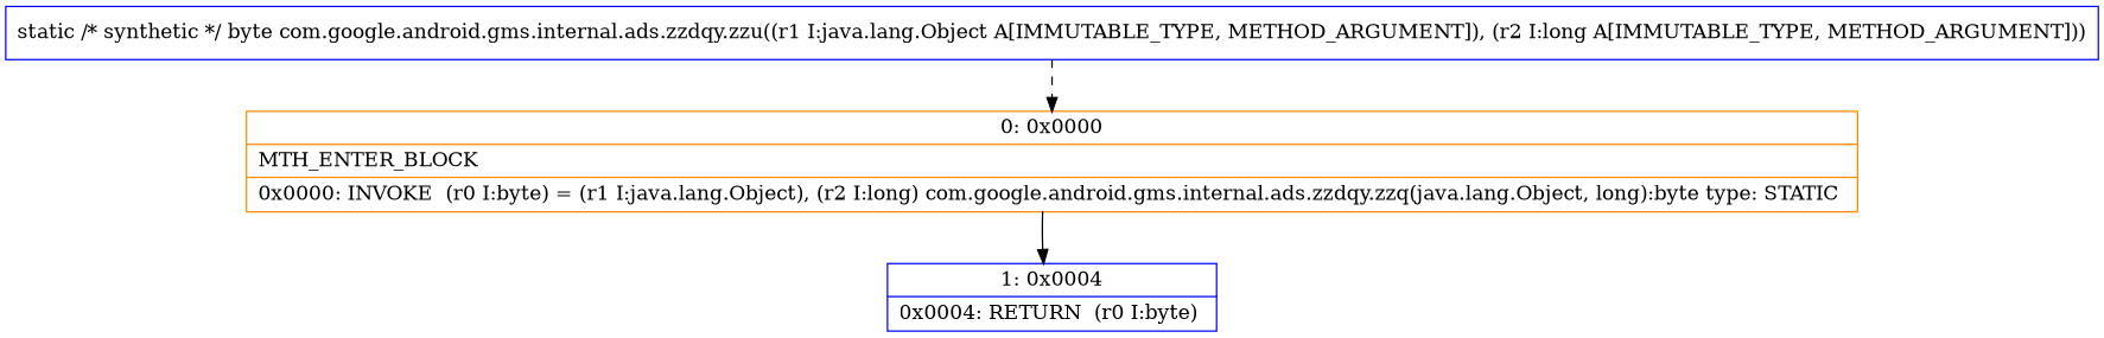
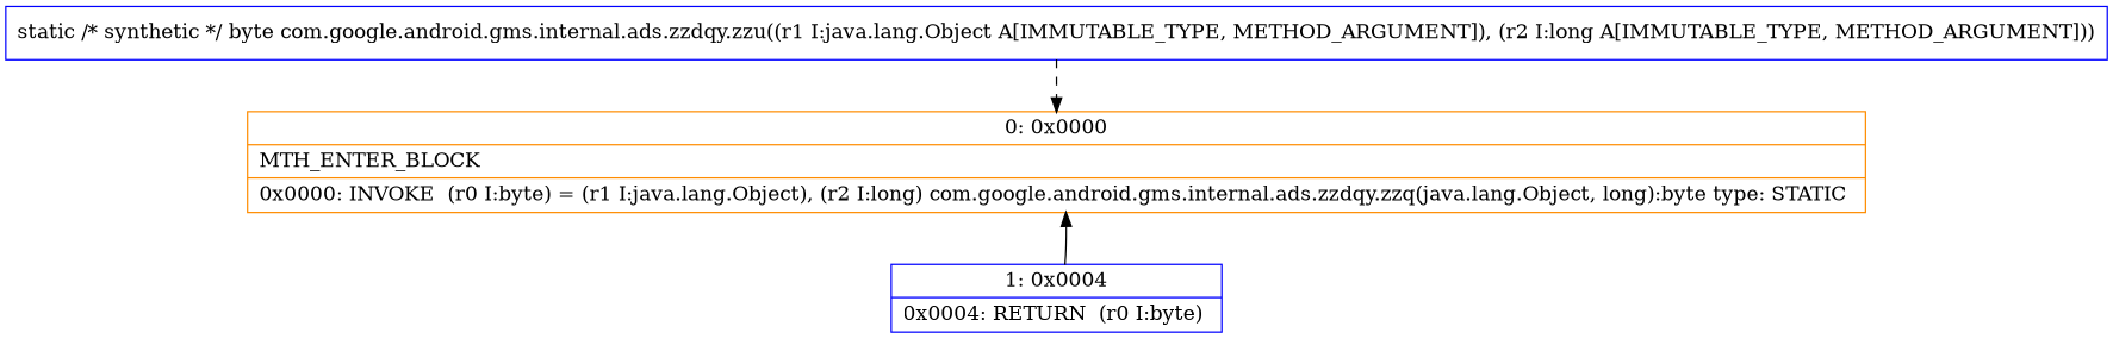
  digraph {
    node [shape=record color=blue]
    n1 [label="{0\:\ 0x0000|MTH_ENTER_BLOCK\l|0x0000: INVOKE  (r0 I:byte) = (r1 I:java.lang.Object), (r2 I:long) com.google.android.gms.internal.ads.zzdqy.zzq(java.lang.Object, long):byte type: STATIC \l}" color=darkorange]
    n2 [label="{1\:\ 0x0004|0x0004: RETURN  (r0 I:byte) \l}"]
    n3 [label="{static \/* synthetic *\/ byte com.google.android.gms.internal.ads.zzdqy.zzu((r1 I:java.lang.Object A[IMMUTABLE_TYPE, METHOD_ARGUMENT]), (r2 I:long A[IMMUTABLE_TYPE, METHOD_ARGUMENT])) }"]
-   n1 -> n2 [style=solid]
+   n2 -> n1 [style=solid]
    n3 -> n1 [style=dashed]
  }
